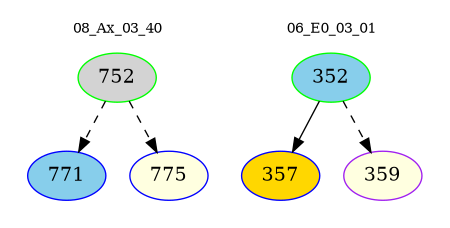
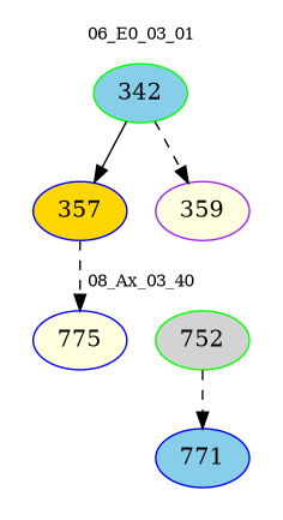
  digraph {
    node [color=blue fillcolor=skyblue style=filled]
    edge [color=black style=dashed]
    n1 [color=green fillcolor=lightgrey label=752]
    n2 [label=771]
    n3 [fillcolor=lightyellow label=775]
-   n4 [color=green label=352]
+   n4 [color=green label=342]
    n5 [fillcolor=gold label=357]
    n6 [color=purple fillcolor=lightyellow label=359]
    subgraph cluster_1 {
      color=white
      fontsize=10
      label="08_Ax_03_40"
      n1
      n2
      n3
    }
    subgraph cluster_2 {
      color=white
      fontsize=10
      label="06_E0_03_01"
      n4
      n5
      n6
    }
    n1 -> n2
-   n1 -> n3
+   n5 -> n3
    n4 -> n5 [style=solid]
    n4 -> n6
  }
